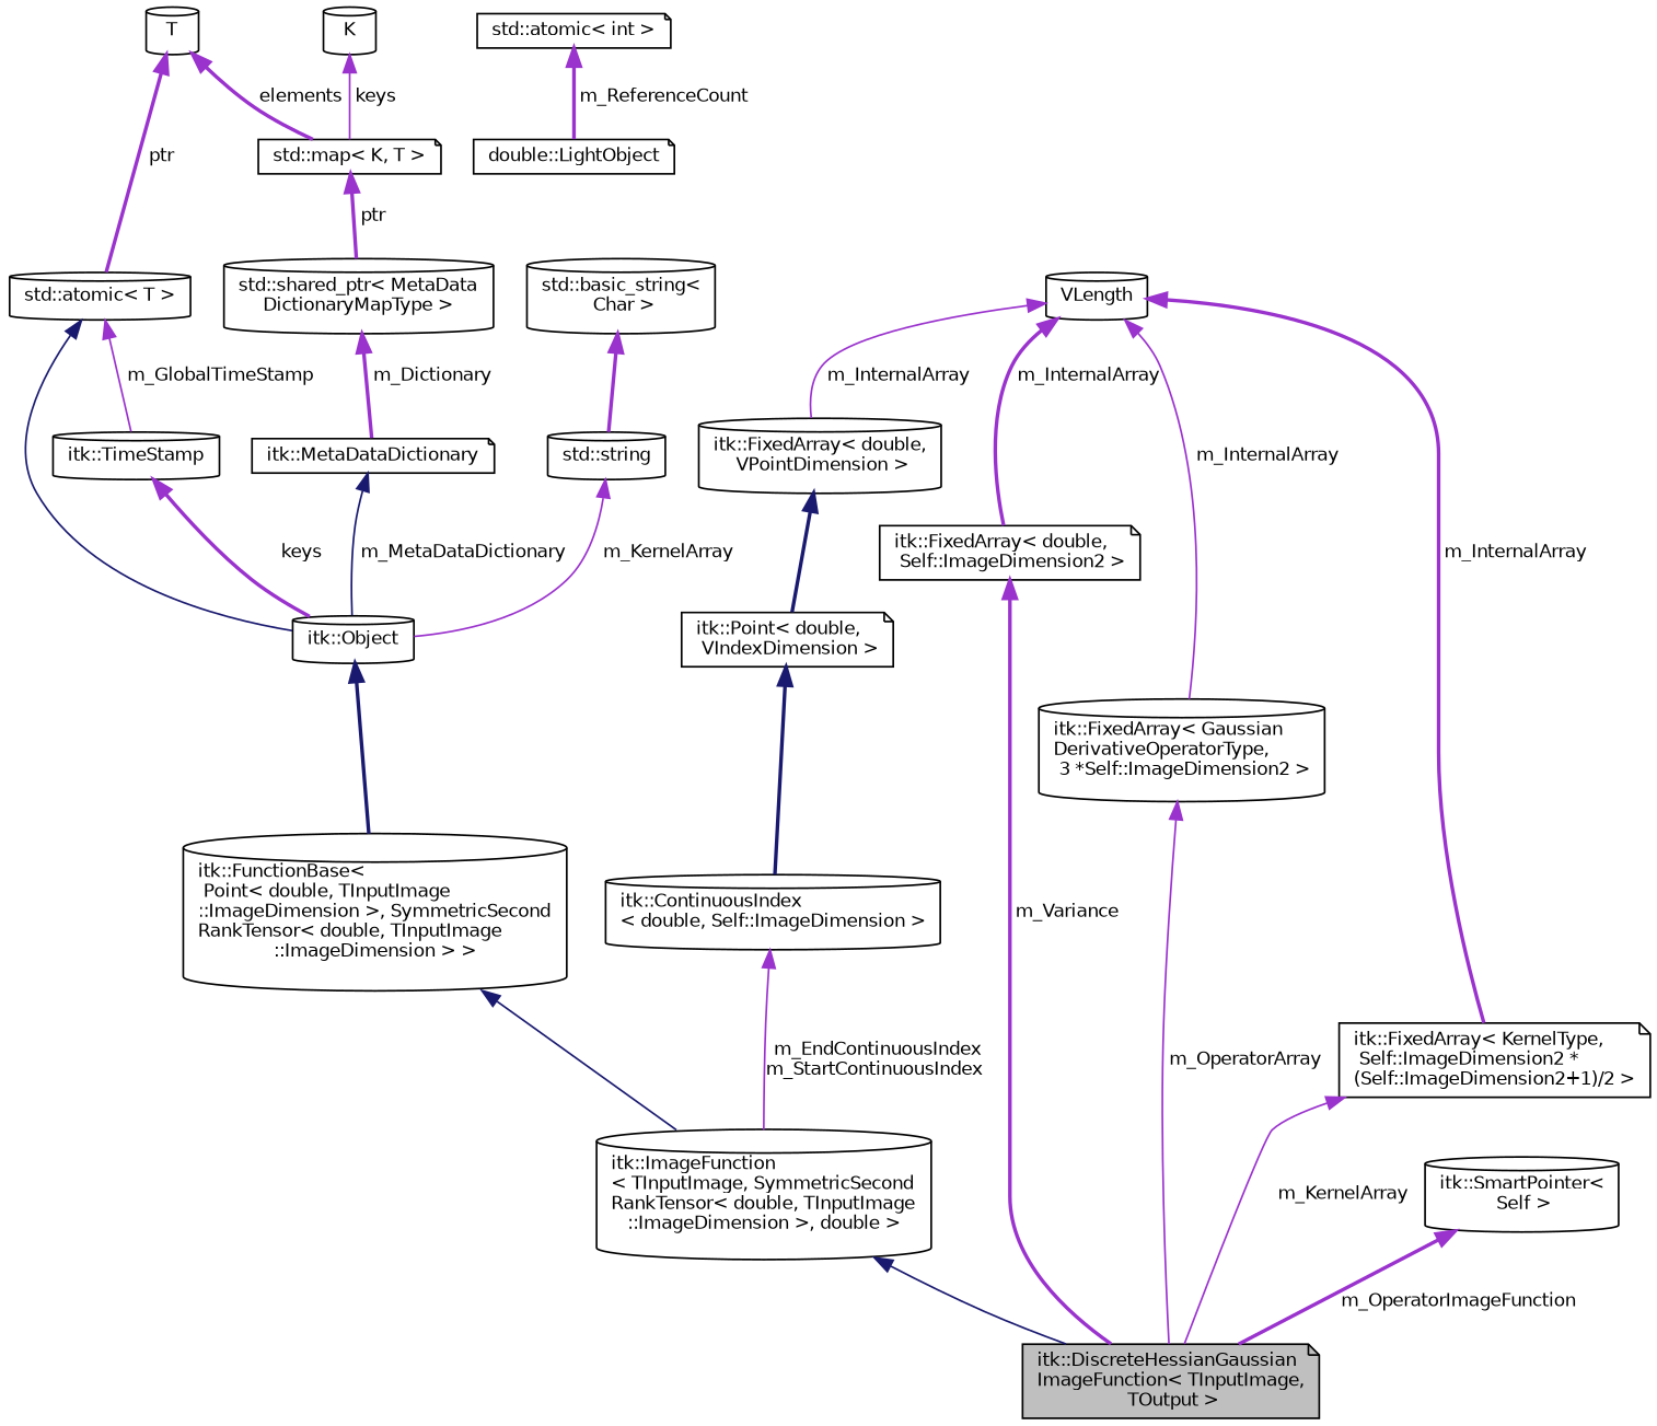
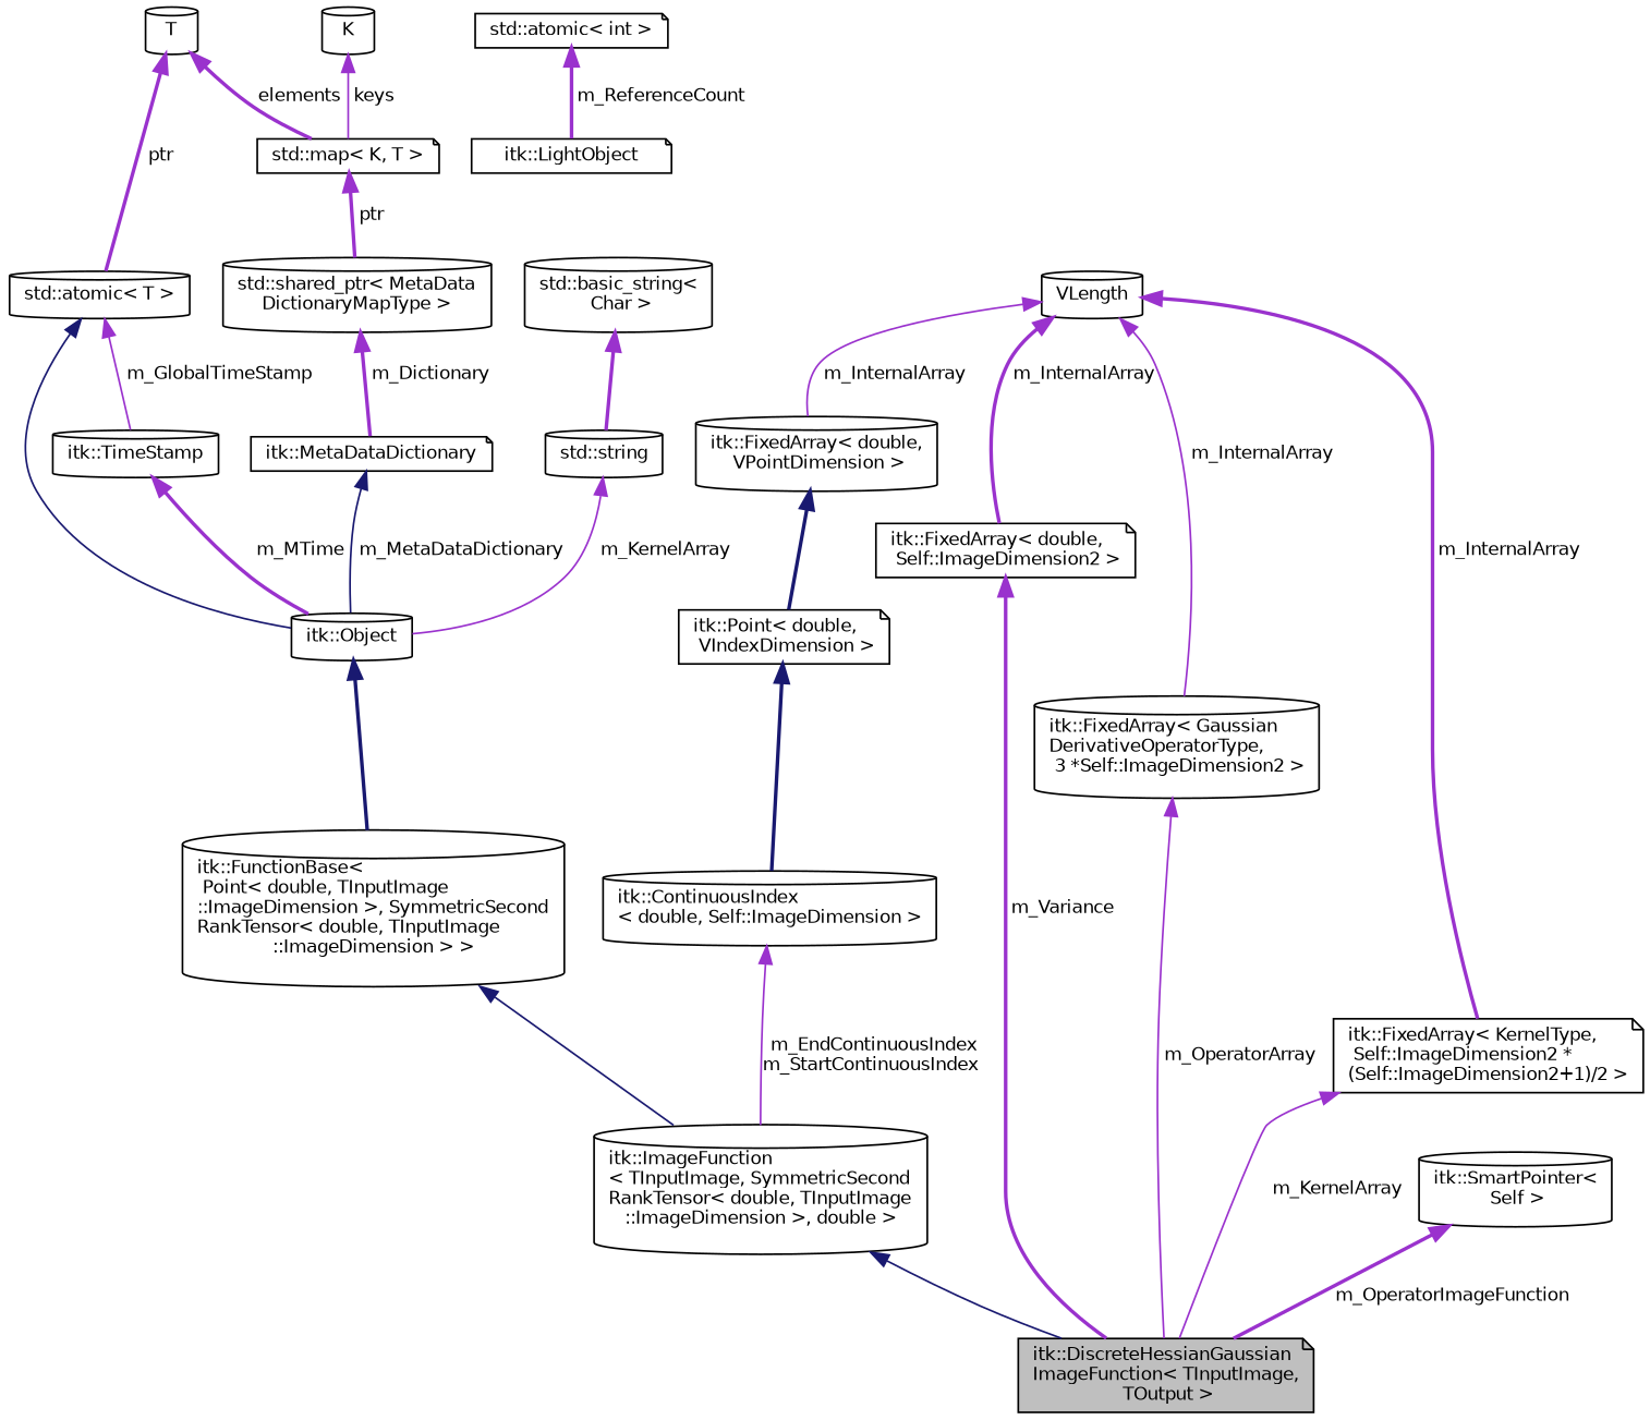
  digraph {
    rankdir=TB
    node [color=black fillcolor=white fontname=Helvetica fontsize=10 shape=cylinder style=filled]
    edge [color=darkorchid3 dir=back fontname=Helvetica fontsize=10 labelfontname=Helvetica labelfontsize=10 style=bold]
    n1 [fillcolor=grey75 fontcolor=black height=0.2 label="itk::DiscreteHessianGaussian\lImageFunction\< TInputImage,\l TOutput \>" shape=note width=0.4]
    n2 [height=0.2 label="itk::ImageFunction\l\< TInputImage, SymmetricSecond\lRankTensor\< double, TInputImage\l::ImageDimension \>, double \>" width=0.4]
    n3 [height=0.2 label="itk::FunctionBase\<\l Point\< double, TInputImage\l::ImageDimension \>, SymmetricSecond\lRankTensor\< double, TInputImage\l::ImageDimension \> \>" width=0.4]
    n4 [height=0.2 label="itk::Object" width=0.4]
-   n5 [height=0.2 label="double::LightObject" shape=note width=0.4]
+   n5 [height=0.2 label="itk::LightObject" shape=note width=0.4]
    n6 [height=0.2 label="std::atomic\< int \>" shape=note width=0.4]
    n7 [height=0.2 label="itk::TimeStamp" width=0.4]
    n8 [height=0.2 label="std::atomic\< T \>" width=0.4]
    n9 [height=0.2 label=T width=0.4]
    n10 [height=0.2 label="std::map\< K, T \>" shape=note width=0.4]
    n11 [height=0.2 label="std::shared_ptr\< MetaData\lDictionaryMapType \>" width=0.4]
    n12 [height=0.2 label="itk::MetaDataDictionary" shape=note width=0.4]
    n13 [height=0.2 label=K width=0.4]
    n14 [height=0.2 label="std::string" width=0.4]
    n15 [height=0.2 label="std::basic_string\<\l Char \>" width=0.4]
    n16 [height=0.2 label="itk::ContinuousIndex\l\< double, Self::ImageDimension \>" width=0.4]
    n17 [height=0.2 label="itk::Point\< double,\l VIndexDimension \>" shape=note width=0.4]
    n18 [height=0.2 label="itk::FixedArray\< double,\l VPointDimension \>" width=0.4]
    n19 [height=0.2 label=VLength width=0.4]
    n20 [height=0.2 label="itk::FixedArray\< double,\l Self::ImageDimension2 \>" shape=note width=0.4]
    n21 [height=0.2 label="itk::FixedArray\< Gaussian\lDerivativeOperatorType,\l 3 *Self::ImageDimension2 \>" width=0.4]
    n22 [height=0.2 label="itk::FixedArray\< KernelType,\l Self::ImageDimension2 *\l(Self::ImageDimension2+1)/2 \>" shape=note width=0.4]
    n23 [height=0.2 label="itk::SmartPointer\<\l Self \>" width=0.4]
    n2 -> n1 [color=midnightblue style=solid]
    n3 -> n2 [color=midnightblue style=solid]
    n4 -> n3 [color=midnightblue]
    n6 -> n5 [label=" m_ReferenceCount"]
-   n7 -> n4 [label=" keys"]
+   n7 -> n4 [label=" m_MTime"]
    n8 -> n4 [color=midnightblue style=solid]
    n8 -> n7 [label=" m_GlobalTimeStamp" style=solid]
    n9 -> n8 [label=" ptr"]
    n9 -> n10 [label=" elements"]
    n10 -> n11 [label=" ptr"]
    n11 -> n12 [label=" m_Dictionary"]
    n12 -> n4 [color=midnightblue label=" m_MetaDataDictionary" style=solid]
    n13 -> n10 [label=" keys" style=solid]
    n14 -> n4 [label=" m_KernelArray" style=solid]
    n15 -> n14
    n16 -> n2 [label=" m_EndContinuousIndex\nm_StartContinuousIndex" style=solid]
    n17 -> n16 [color=midnightblue]
    n18 -> n17 [color=midnightblue]
    n19 -> n18 [label=" m_InternalArray" style=solid]
    n19 -> n20 [label=" m_InternalArray"]
    n19 -> n21 [label=" m_InternalArray" style=solid]
    n19 -> n22 [label=" m_InternalArray"]
    n20 -> n1 [label=" m_Variance"]
    n21 -> n1 [label=" m_OperatorArray" style=solid]
    n22 -> n1 [label=" m_KernelArray" style=solid]
    n23 -> n1 [label=" m_OperatorImageFunction"]
  }
